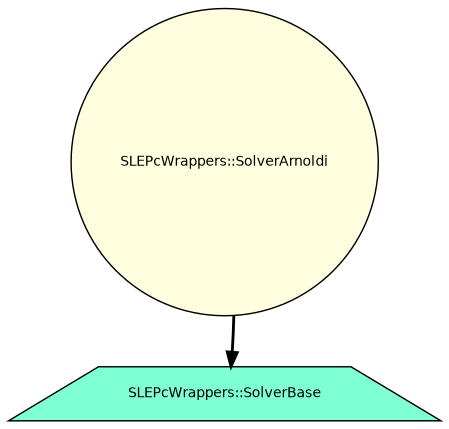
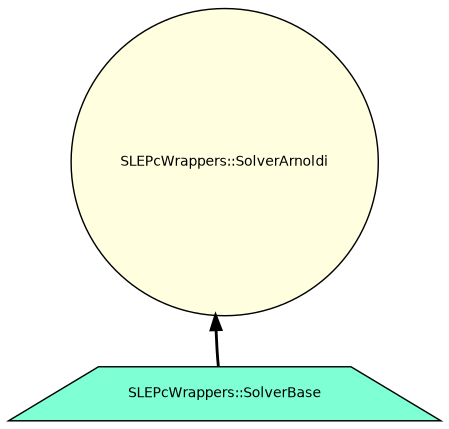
  digraph {
    node [color=black fontname=Helvetica fontsize=10 style=filled]
    n1 [fillcolor=lightyellow fontcolor=black height=0.2 label="SLEPcWrappers::SolverArnoldi" shape=circle width=0.4]
    n2 [fillcolor=aquamarine height=0.2 label="SLEPcWrappers::SolverBase" shape=trapezium width=0.4]
-   n2 -> n1 [color=black dir=back fontname=Helvetica fontsize=10 labelfontname=Helvetica labelfontsize=10 style=bold]
+   n1 -> n2 [color=black dir=back fontname=Helvetica fontsize=10 labelfontname=Helvetica labelfontsize=10 style=bold]
  }
